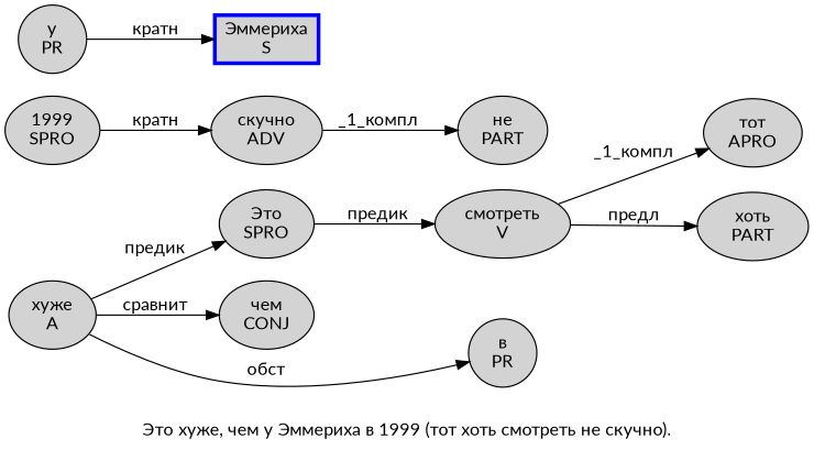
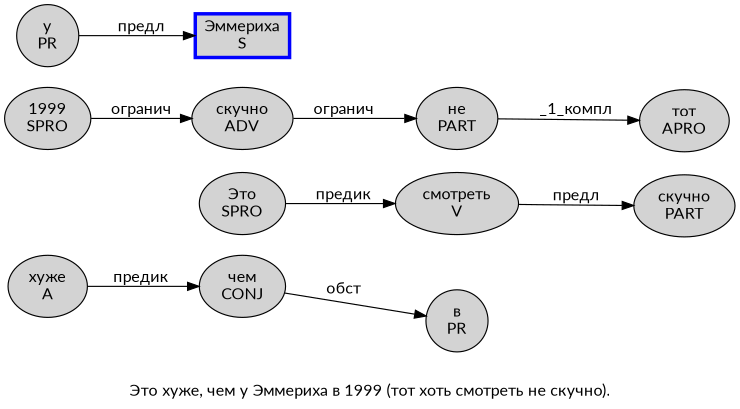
  digraph {
    fontname=Lato
    label="Это хуже, чем у Эммериха в 1999 (тот хоть смотреть не скучно)."
    rankdir=LR
    node [fillcolor=lightgray fontname=Lato penwidth=1 shape=ellipse style=filled]
    edge [fontname=Lato]
    n1 [label="Это\nSPRO"]
    n2 [label="смотреть\nV"]
    n3 [label="хуже\nA"]
    n4 [label="чем\nCONJ"]
    n5 [label="в\nPR"]
    n6 [label="у\nPR"]
    n7 [color=blue label="Эммериха\nS" penwidth=3 shape=box]
    n8 [label="1999\nSPRO"]
    n9 [label="скучно\nADV"]
    n10 [label="не\nPART"]
    n11 [label="тот\nAPRO"]
-   n12 [label="хоть\nPART"]
+   n12 [label="скучно\nPART"]
    n1 -> n2 [label="предик"]
-   n2 -> n11 [label="_1_компл"]
+   n10 -> n11 [label="_1_компл"]
    n2 -> n12 [label="предл"]
-   n3 -> n1 [label="предик"]
-   n3 -> n4 [label="сравнит"]
-   n3 -> n5 [label="обст"]
-   n6 -> n7 [label="кратн"]
-   n8 -> n9 [label="кратн"]
-   n9 -> n10 [label="_1_компл"]
+   n3 -> n4 [label="предик"]
+   n4 -> n5 [label="обст"]
+   n6 -> n7 [label="предл"]
+   n8 -> n9 [label="огранич"]
+   n9 -> n10 [label="огранич"]
  }
